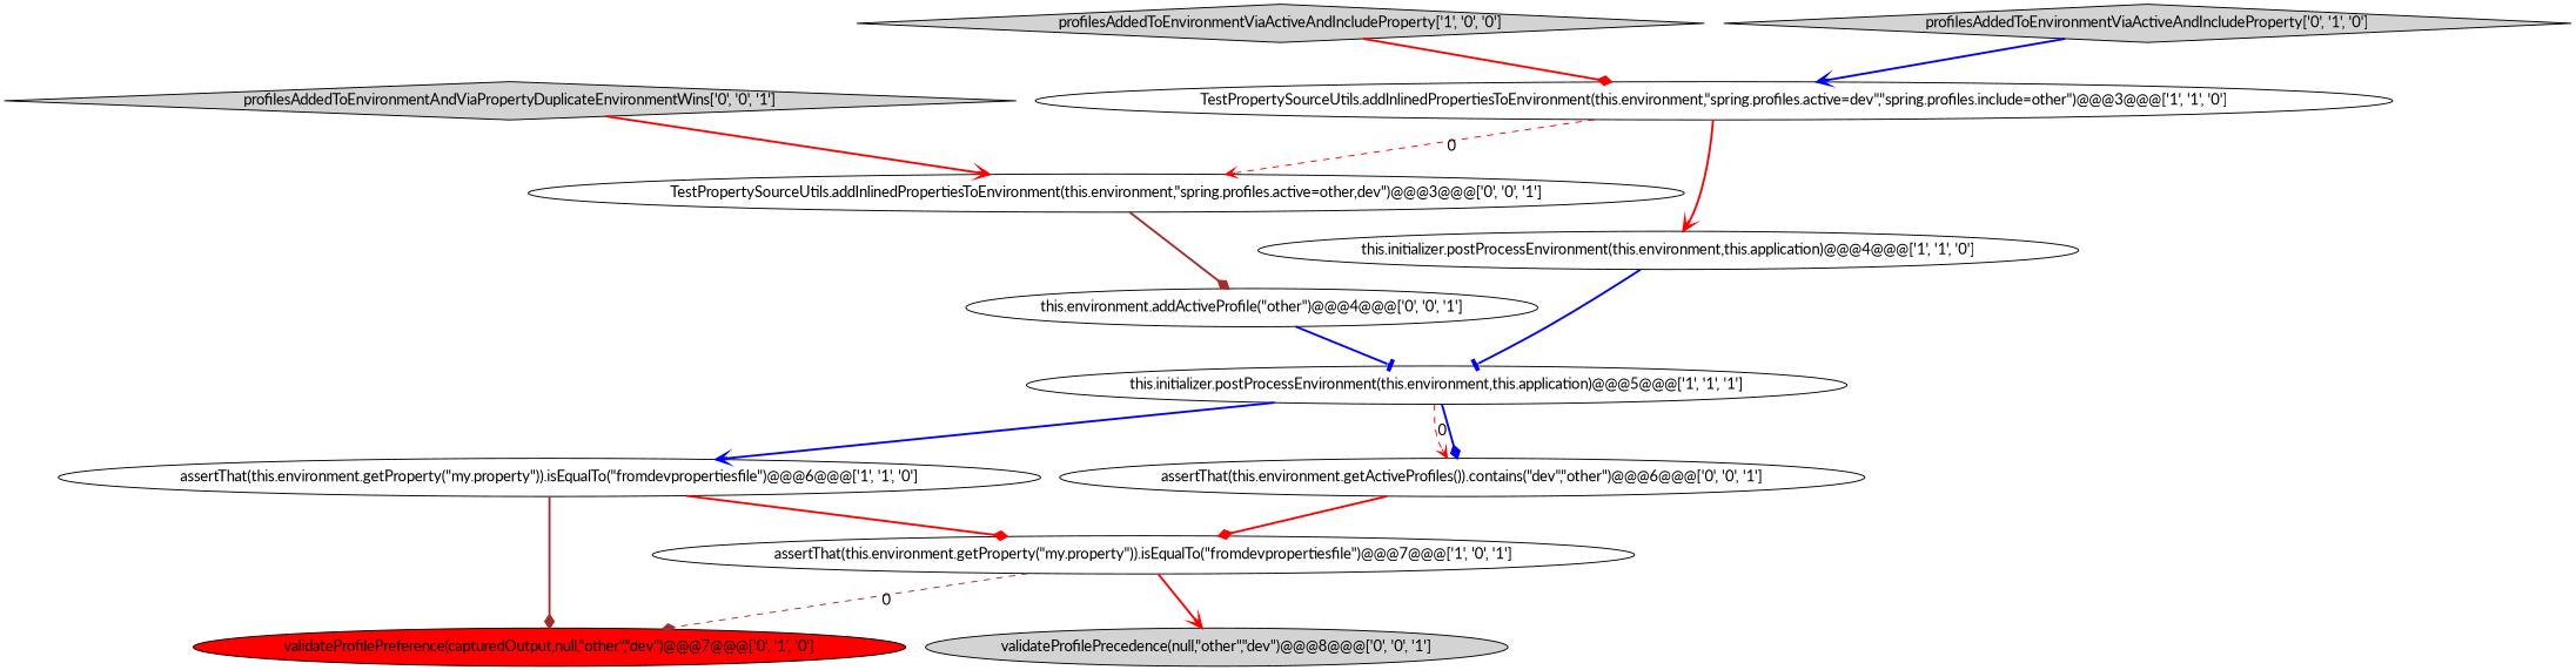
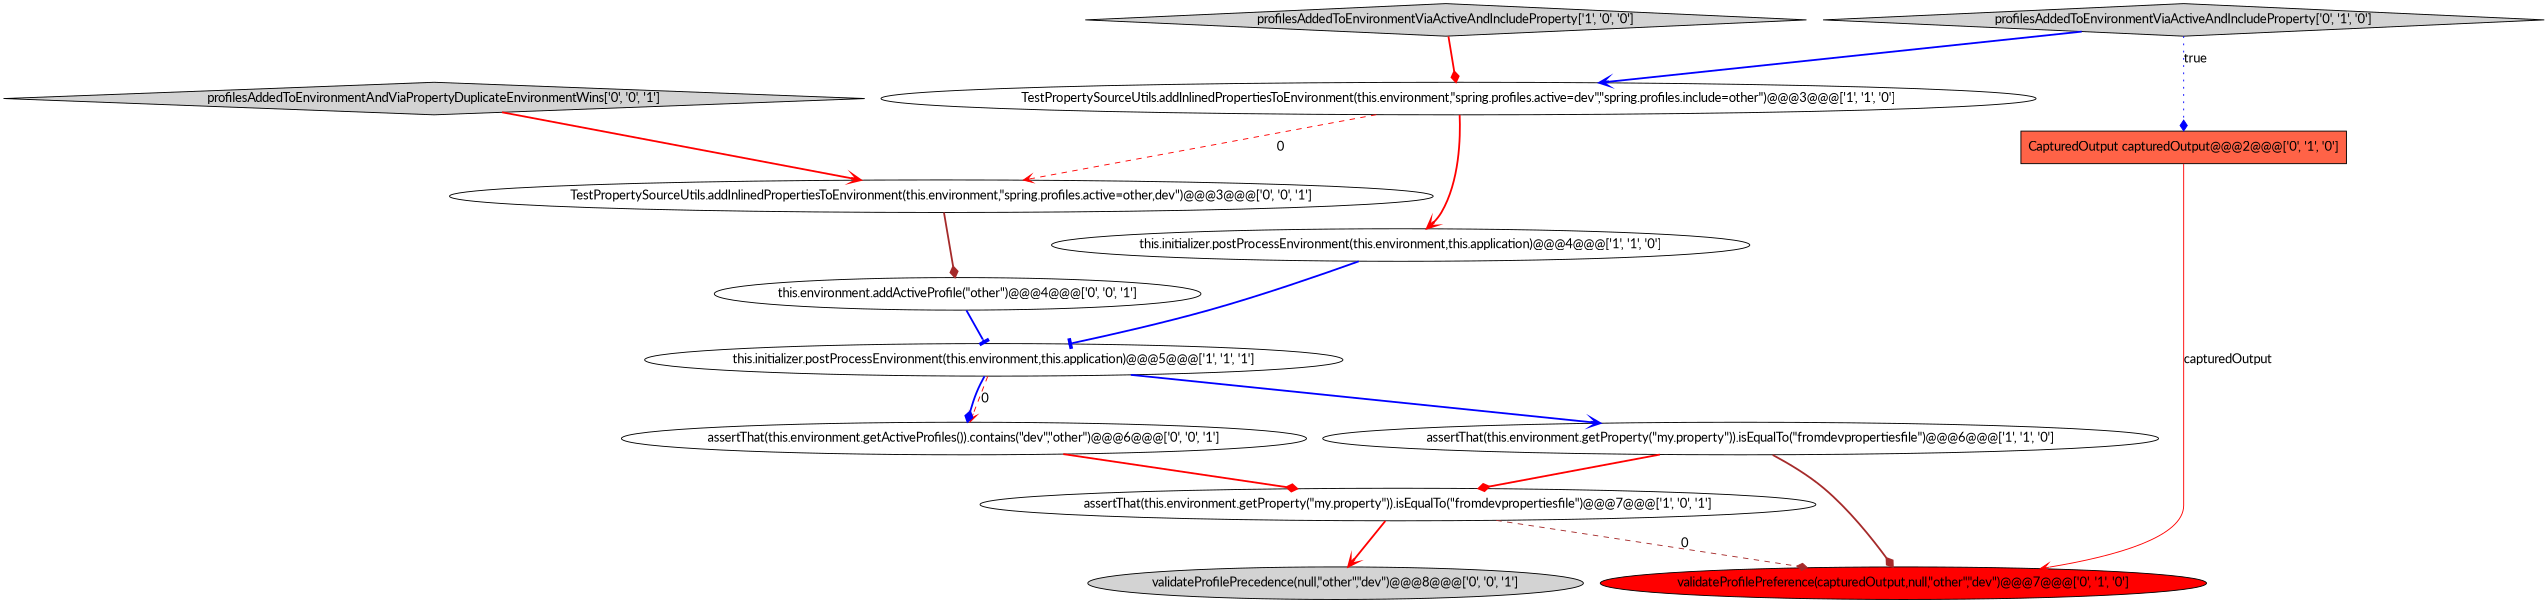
  digraph {
    fontname=Lato
    node [fillcolor=white shape=ellipse style=filled fontname=Lato]
    edge [style=bold color=red arrowhead=diamond fontname=Lato]
    n1 [label="assertThat(this.environment.getProperty(\"my.property\")).isEqualTo(\"fromdevpropertiesfile\")@@@6@@@['1', '1', '0']"]
    n2 [label="assertThat(this.environment.getProperty(\"my.property\")).isEqualTo(\"fromdevpropertiesfile\")@@@7@@@['1', '0', '1']"]
    n3 [fillcolor=red label="validateProfilePreference(capturedOutput,null,\"other\",\"dev\")@@@7@@@['0', '1', '0']"]
+   n4 [fillcolor=tomato label="CapturedOutput capturedOutput@@@2@@@['0', '1', '0']" shape=box]
    n5 [label="this.initializer.postProcessEnvironment(this.environment,this.application)@@@5@@@['1', '1', '1']"]
    n6 [label="assertThat(this.environment.getActiveProfiles()).contains(\"dev\",\"other\")@@@6@@@['0', '0', '1']"]
    n7 [label="this.initializer.postProcessEnvironment(this.environment,this.application)@@@4@@@['1', '1', '0']"]
    n8 [fillcolor=lightgray label="profilesAddedToEnvironmentViaActiveAndIncludeProperty['1', '0', '0']" shape=diamond]
    n9 [label="TestPropertySourceUtils.addInlinedPropertiesToEnvironment(this.environment,\"spring.profiles.active=dev\",\"spring.profiles.include=other\")@@@3@@@['1', '1', '0']"]
    n10 [fillcolor=lightgray label="profilesAddedToEnvironmentViaActiveAndIncludeProperty['0', '1', '0']" shape=diamond]
    n11 [fillcolor=lightgray label="validateProfilePrecedence(null,\"other\",\"dev\")@@@8@@@['0', '0', '1']"]
    n12 [label="this.environment.addActiveProfile(\"other\")@@@4@@@['0', '0', '1']"]
    n13 [label="TestPropertySourceUtils.addInlinedPropertiesToEnvironment(this.environment,\"spring.profiles.active=other,dev\")@@@3@@@['0', '0', '1']"]
    n14 [fillcolor=lightgray label="profilesAddedToEnvironmentAndViaPropertyDuplicateEnvironmentWins['0', '0', '1']" shape=diamond]
    n1 -> n2
    n1 -> n3 [color=brown]
    n2 -> n3 [label=0 style=dashed color=brown]
    n2 -> n11 [arrowhead=vee]
+   n4 -> n3 [label=capturedOutput style=solid arrowhead=vee]
    n5 -> n1 [color=blue arrowhead=vee]
    n5 -> n6 [label=0 style=dashed arrowhead=vee]
    n5 -> n6 [color=blue]
    n6 -> n2
    n7 -> n5 [color=blue arrowhead=tee]
    n8 -> n9
    n9 -> n7 [arrowhead=vee]
    n9 -> n13 [label=0 style=dashed arrowhead=vee]
+   n10 -> n4 [label=true style=dotted color=blue]
    n10 -> n9 [color=blue arrowhead=vee]
    n12 -> n5 [color=blue arrowhead=tee]
    n13 -> n12 [color=brown]
    n14 -> n13 [arrowhead=vee]
  }
